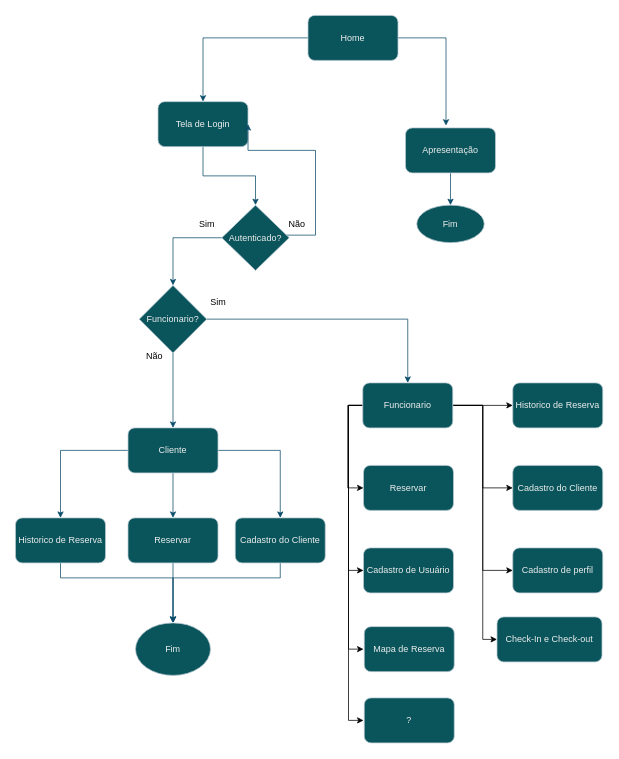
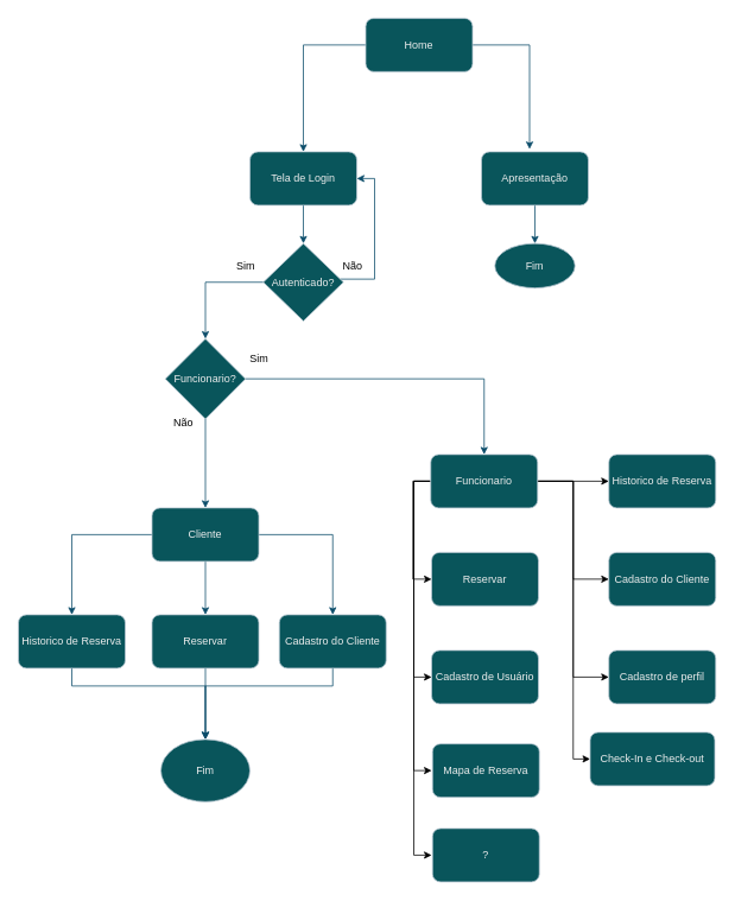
  <mxCell id="0" />
  <mxCell id="1" parent="0" />
  <mxCell id="2" style="edgeStyle=orthogonalEdgeStyle;rounded=0;orthogonalLoop=1;jettySize=auto;html=1;entryX=0.45;entryY=-0.05;entryDx=0;entryDy=0;entryPerimeter=0;labelBackgroundColor=none;strokeColor=#0B4D6A;fontColor=default;" parent="1" source="4" target="6" edge="1"><mxGeometry relative="1" as="geometry"><mxPoint x="470" y="170" as="targetPoint" /></mxGeometry></mxCell>
  <mxCell id="3" style="edgeStyle=orthogonalEdgeStyle;rounded=0;orthogonalLoop=1;jettySize=auto;html=1;entryX=0.5;entryY=0;entryDx=0;entryDy=0;labelBackgroundColor=none;strokeColor=#0B4D6A;fontColor=default;" parent="1" source="4" target="8" edge="1"><mxGeometry relative="1" as="geometry" /></mxCell>
  <mxCell id="4" value="Home" style="rounded=1;whiteSpace=wrap;html=1;fillColor=#09555B;strokeColor=#BAC8D3;labelBackgroundColor=none;fontColor=#EEEEEE;" parent="1" vertex="1"><mxGeometry x="410" y="20" width="120" height="60" as="geometry" /></mxCell>
  <mxCell id="5" style="edgeStyle=orthogonalEdgeStyle;rounded=0;orthogonalLoop=1;jettySize=auto;html=1;labelBackgroundColor=none;strokeColor=#0B4D6A;fontColor=default;" parent="1" source="6" target="9" edge="1"><mxGeometry relative="1" as="geometry" /></mxCell>
  <mxCell id="6" value="Apresentação" style="rounded=1;whiteSpace=wrap;html=1;fillColor=#09555B;strokeColor=#BAC8D3;labelBackgroundColor=none;fontColor=#EEEEEE;" parent="1" vertex="1"><mxGeometry x="540" y="170" width="120" height="60" as="geometry" /></mxCell>
  <mxCell id="7" style="edgeStyle=orthogonalEdgeStyle;rounded=0;orthogonalLoop=1;jettySize=auto;html=1;entryX=0.5;entryY=0;entryDx=0;entryDy=0;labelBackgroundColor=none;strokeColor=#0B4D6A;fontColor=default;" parent="1" source="8" target="16" edge="1"><mxGeometry relative="1" as="geometry" /></mxCell>
- <mxCell id="8" value="Tela de Login" style="rounded=1;whiteSpace=wrap;html=1;fillColor=#09555B;strokeColor=#BAC8D3;labelBackgroundColor=none;fontColor=#EEEEEE;" parent="1" vertex="1"><mxGeometry x="210" y="135" width="120" height="60" as="geometry" /></mxCell>
+ <mxCell id="8" value="Tela de Login" style="rounded=1;whiteSpace=wrap;html=1;fillColor=#09555B;strokeColor=#BAC8D3;labelBackgroundColor=none;fontColor=#EEEEEE;" parent="1" vertex="1"><mxGeometry x="280" y="170" width="120" height="60" as="geometry" /></mxCell>
  <mxCell id="9" value="Fim" style="ellipse;whiteSpace=wrap;html=1;labelBackgroundColor=none;fillColor=#09555B;strokeColor=#BAC8D3;fontColor=#EEEEEE;" parent="1" vertex="1"><mxGeometry x="555" y="273" width="90" height="50" as="geometry" /></mxCell>
  <mxCell id="10" style="edgeStyle=orthogonalEdgeStyle;rounded=0;orthogonalLoop=1;jettySize=auto;html=1;entryX=0.5;entryY=0;entryDx=0;entryDy=0;labelBackgroundColor=none;strokeColor=#0B4D6A;fontColor=default;" parent="1" source="13" target="34" edge="1"><mxGeometry relative="1" as="geometry" /></mxCell>
  <mxCell id="11" style="edgeStyle=orthogonalEdgeStyle;rounded=0;orthogonalLoop=1;jettySize=auto;html=1;labelBackgroundColor=none;strokeColor=#0B4D6A;fontColor=default;" parent="1" source="13" target="36" edge="1"><mxGeometry relative="1" as="geometry" /></mxCell>
  <mxCell id="12" style="edgeStyle=orthogonalEdgeStyle;rounded=0;orthogonalLoop=1;jettySize=auto;html=1;labelBackgroundColor=none;strokeColor=#0B4D6A;fontColor=default;" parent="1" source="13" target="38" edge="1"><mxGeometry relative="1" as="geometry" /></mxCell>
  <mxCell id="13" value="Cliente" style="rounded=1;whiteSpace=wrap;html=1;fillColor=#09555B;strokeColor=#BAC8D3;labelBackgroundColor=none;fontColor=#EEEEEE;" parent="1" vertex="1"><mxGeometry x="170" y="570" width="120" height="60" as="geometry" /></mxCell>
  <mxCell id="14" style="edgeStyle=orthogonalEdgeStyle;rounded=0;orthogonalLoop=1;jettySize=auto;html=1;entryX=1;entryY=0.5;entryDx=0;entryDy=0;labelBackgroundColor=none;strokeColor=#0B4D6A;fontColor=default;" parent="1" source="16" target="8" edge="1"><mxGeometry relative="1" as="geometry"><Array as="points"><mxPoint x="420" y="313" /><mxPoint x="420" y="200" /></Array></mxGeometry></mxCell>
  <mxCell id="15" style="edgeStyle=orthogonalEdgeStyle;rounded=0;orthogonalLoop=1;jettySize=auto;html=1;labelBackgroundColor=none;strokeColor=#0B4D6A;fontColor=default;" parent="1" source="16" target="30" edge="1"><mxGeometry relative="1" as="geometry" /></mxCell>
  <mxCell id="16" value="Autenticado?" style="rhombus;whiteSpace=wrap;html=1;labelBackgroundColor=none;fillColor=#09555B;strokeColor=#BAC8D3;fontColor=#EEEEEE;" parent="1" vertex="1"><mxGeometry x="295" y="273" width="90" height="87" as="geometry" /></mxCell>
  <mxCell id="17" style="edgeStyle=orthogonalEdgeStyle;rounded=0;orthogonalLoop=1;jettySize=auto;html=1;entryX=0;entryY=0.5;entryDx=0;entryDy=0;" parent="1" source="25" target="40" edge="1"><mxGeometry relative="1" as="geometry" /></mxCell>
  <mxCell id="18" style="edgeStyle=orthogonalEdgeStyle;rounded=0;orthogonalLoop=1;jettySize=auto;html=1;entryX=0;entryY=0.5;entryDx=0;entryDy=0;" parent="1" source="25" target="42" edge="1"><mxGeometry relative="1" as="geometry" /></mxCell>
  <mxCell id="19" style="edgeStyle=orthogonalEdgeStyle;rounded=0;orthogonalLoop=1;jettySize=auto;html=1;entryX=0;entryY=0.5;entryDx=0;entryDy=0;" parent="1" edge="1"><mxGeometry relative="1" as="geometry"><mxPoint x="482" y="540" as="sourcePoint" /><mxPoint x="484" y="960" as="targetPoint" /><Array as="points"><mxPoint x="464" y="540" /><mxPoint x="464" y="960" /></Array></mxGeometry></mxCell>
  <mxCell id="20" style="edgeStyle=orthogonalEdgeStyle;rounded=0;orthogonalLoop=1;jettySize=auto;html=1;entryX=0;entryY=0.5;entryDx=0;entryDy=0;" parent="1" source="25" target="41" edge="1"><mxGeometry relative="1" as="geometry"><Array as="points"><mxPoint x="464" y="540" /><mxPoint x="464" y="650" /></Array></mxGeometry></mxCell>
  <mxCell id="21" style="edgeStyle=orthogonalEdgeStyle;rounded=0;orthogonalLoop=1;jettySize=auto;html=1;entryX=0;entryY=0.5;entryDx=0;entryDy=0;" parent="1" source="25" target="44" edge="1"><mxGeometry relative="1" as="geometry"><Array as="points"><mxPoint x="463" y="540" /><mxPoint x="463" y="650" /><mxPoint x="464" y="760" /></Array></mxGeometry></mxCell>
  <mxCell id="22" style="edgeStyle=orthogonalEdgeStyle;rounded=0;orthogonalLoop=1;jettySize=auto;html=1;entryX=0;entryY=0.5;entryDx=0;entryDy=0;" parent="1" edge="1"><mxGeometry relative="1" as="geometry"><mxPoint x="482" y="540" as="sourcePoint" /><mxPoint x="484" y="865" as="targetPoint" /><Array as="points"><mxPoint x="464" y="540" /><mxPoint x="464" y="865" /></Array></mxGeometry></mxCell>
  <mxCell id="23" style="edgeStyle=orthogonalEdgeStyle;rounded=0;orthogonalLoop=1;jettySize=auto;html=1;entryX=0;entryY=0.5;entryDx=0;entryDy=0;" parent="1" source="25" target="45" edge="1"><mxGeometry relative="1" as="geometry" /></mxCell>
  <mxCell id="24" style="edgeStyle=orthogonalEdgeStyle;rounded=0;orthogonalLoop=1;jettySize=auto;html=1;entryX=0;entryY=0.5;entryDx=0;entryDy=0;" parent="1" source="25" target="43" edge="1"><mxGeometry relative="1" as="geometry"><Array as="points"><mxPoint x="643" y="540" /><mxPoint x="643" y="852" /></Array></mxGeometry></mxCell>
  <mxCell id="25" value="Funcionario" style="rounded=1;whiteSpace=wrap;html=1;fillColor=#09555B;strokeColor=#BAC8D3;labelBackgroundColor=none;fontColor=#EEEEEE;" parent="1" vertex="1"><mxGeometry x="483" y="510" width="120" height="60" as="geometry" /></mxCell>
  <mxCell id="26" value="Não" style="text;html=1;align=center;verticalAlign=middle;resizable=0;points=[];autosize=1;strokeColor=none;fillColor=none;labelBackgroundColor=none;fontColor=#000000;" parent="1" vertex="1"><mxGeometry x="370" y="283" width="50" height="30" as="geometry" /></mxCell>
  <mxCell id="27" value="Sim" style="text;html=1;align=center;verticalAlign=middle;resizable=0;points=[];autosize=1;strokeColor=none;fillColor=none;labelBackgroundColor=none;fontColor=#000000;" parent="1" vertex="1"><mxGeometry x="255" y="283" width="40" height="30" as="geometry" /></mxCell>
  <mxCell id="28" style="edgeStyle=orthogonalEdgeStyle;rounded=0;orthogonalLoop=1;jettySize=auto;html=1;entryX=0.5;entryY=0;entryDx=0;entryDy=0;labelBackgroundColor=none;strokeColor=#0B4D6A;fontColor=default;" parent="1" source="30" target="13" edge="1"><mxGeometry relative="1" as="geometry" /></mxCell>
  <mxCell id="29" style="edgeStyle=orthogonalEdgeStyle;rounded=0;orthogonalLoop=1;jettySize=auto;html=1;labelBackgroundColor=none;strokeColor=#0B4D6A;fontColor=default;" parent="1" source="30" target="25" edge="1"><mxGeometry relative="1" as="geometry" /></mxCell>
  <mxCell id="30" value="Funcionario?" style="rhombus;whiteSpace=wrap;html=1;labelBackgroundColor=none;fillColor=#09555B;strokeColor=#BAC8D3;fontColor=#EEEEEE;" parent="1" vertex="1"><mxGeometry x="185" y="380" width="90" height="90" as="geometry" /></mxCell>
  <mxCell id="31" value="Sim" style="text;html=1;align=center;verticalAlign=middle;resizable=0;points=[];autosize=1;strokeColor=none;fillColor=none;labelBackgroundColor=none;fontColor=#000000;" parent="1" vertex="1"><mxGeometry x="270" y="388" width="40" height="30" as="geometry" /></mxCell>
  <mxCell id="32" value="Não" style="text;html=1;align=center;verticalAlign=middle;resizable=0;points=[];autosize=1;strokeColor=none;fillColor=none;labelBackgroundColor=none;fontColor=#000000;" parent="1" vertex="1"><mxGeometry x="180" y="460" width="50" height="30" as="geometry" /></mxCell>
  <mxCell id="33" style="edgeStyle=orthogonalEdgeStyle;rounded=0;orthogonalLoop=1;jettySize=auto;html=1;entryX=0.5;entryY=0;entryDx=0;entryDy=0;labelBackgroundColor=none;strokeColor=#0B4D6A;fontColor=default;" parent="1" source="34" target="39" edge="1"><mxGeometry relative="1" as="geometry"><Array as="points"><mxPoint x="80" y="770" /><mxPoint x="230" y="770" /></Array></mxGeometry></mxCell>
  <mxCell id="34" value="Historico de Reserva" style="rounded=1;whiteSpace=wrap;html=1;fillColor=#09555B;strokeColor=#BAC8D3;labelBackgroundColor=none;fontColor=#EEEEEE;" parent="1" vertex="1"><mxGeometry x="20" y="690" width="120" height="60" as="geometry" /></mxCell>
  <mxCell id="35" style="edgeStyle=orthogonalEdgeStyle;rounded=0;orthogonalLoop=1;jettySize=auto;html=1;labelBackgroundColor=none;strokeColor=#0B4D6A;fontColor=default;" parent="1" source="36" edge="1"><mxGeometry relative="1" as="geometry"><mxPoint x="230" y="830" as="targetPoint" /></mxGeometry></mxCell>
  <mxCell id="36" value="Reservar" style="rounded=1;whiteSpace=wrap;html=1;fillColor=#09555B;strokeColor=#BAC8D3;labelBackgroundColor=none;fontColor=#EEEEEE;" parent="1" vertex="1"><mxGeometry x="170" y="690" width="120" height="60" as="geometry" /></mxCell>
  <mxCell id="37" style="edgeStyle=orthogonalEdgeStyle;rounded=0;orthogonalLoop=1;jettySize=auto;html=1;entryX=0.5;entryY=0;entryDx=0;entryDy=0;labelBackgroundColor=none;strokeColor=#0B4D6A;fontColor=default;" parent="1" source="38" target="39" edge="1"><mxGeometry relative="1" as="geometry"><Array as="points"><mxPoint x="373" y="770" /><mxPoint x="230" y="770" /></Array></mxGeometry></mxCell>
  <mxCell id="38" value="Cadastro do Cliente" style="rounded=1;whiteSpace=wrap;html=1;fillColor=#09555B;strokeColor=#BAC8D3;labelBackgroundColor=none;fontColor=#EEEEEE;" parent="1" vertex="1"><mxGeometry x="313" y="690" width="120" height="60" as="geometry" /></mxCell>
  <mxCell id="39" value="Fim" style="ellipse;whiteSpace=wrap;html=1;labelBackgroundColor=none;fillColor=#09555B;strokeColor=#BAC8D3;fontColor=#EEEEEE;" parent="1" vertex="1"><mxGeometry x="180" y="830" width="100" height="70" as="geometry" /></mxCell>
  <mxCell id="40" value="Historico de Reserva" style="rounded=1;whiteSpace=wrap;html=1;fillColor=#09555B;strokeColor=#BAC8D3;labelBackgroundColor=none;fontColor=#EEEEEE;" parent="1" vertex="1"><mxGeometry x="683" y="510" width="120" height="60" as="geometry" /></mxCell>
  <mxCell id="41" value="Reservar" style="rounded=1;whiteSpace=wrap;html=1;fillColor=#09555B;strokeColor=#BAC8D3;labelBackgroundColor=none;fontColor=#EEEEEE;" parent="1" vertex="1"><mxGeometry x="484" y="620" width="120" height="60" as="geometry" /></mxCell>
  <mxCell id="42" value="Cadastro do Cliente" style="rounded=1;whiteSpace=wrap;html=1;fillColor=#09555B;strokeColor=#BAC8D3;labelBackgroundColor=none;fontColor=#EEEEEE;" parent="1" vertex="1"><mxGeometry x="683" y="620" width="120" height="60" as="geometry" /></mxCell>
  <mxCell id="43" value="Check-In e Check-out" style="rounded=1;whiteSpace=wrap;html=1;fillColor=#09555B;strokeColor=#BAC8D3;labelBackgroundColor=none;fontColor=#EEEEEE;" parent="1" vertex="1"><mxGeometry x="662" y="822" width="140" height="60" as="geometry" /></mxCell>
  <mxCell id="44" value="Cadastro de Usuário" style="rounded=1;whiteSpace=wrap;html=1;fillColor=#09555B;strokeColor=#BAC8D3;labelBackgroundColor=none;fontColor=#EEEEEE;" parent="1" vertex="1"><mxGeometry x="484" y="730" width="120" height="60" as="geometry" /></mxCell>
  <mxCell id="45" value="Cadastro de perfil" style="rounded=1;whiteSpace=wrap;html=1;fillColor=#09555B;strokeColor=#BAC8D3;labelBackgroundColor=none;fontColor=#EEEEEE;" parent="1" vertex="1"><mxGeometry x="683" y="730" width="120" height="60" as="geometry" /></mxCell>
  <mxCell id="46" value="Mapa de Reserva" style="rounded=1;whiteSpace=wrap;html=1;fillColor=#09555B;strokeColor=#BAC8D3;labelBackgroundColor=none;fontColor=#EEEEEE;" parent="1" vertex="1"><mxGeometry x="485" y="835" width="120" height="60" as="geometry" /></mxCell>
  <mxCell id="47" value="?" style="rounded=1;whiteSpace=wrap;html=1;fillColor=#09555B;strokeColor=#BAC8D3;labelBackgroundColor=none;fontColor=#EEEEEE;" parent="1" vertex="1"><mxGeometry x="485" y="930" width="120" height="60" as="geometry" /></mxCell>
